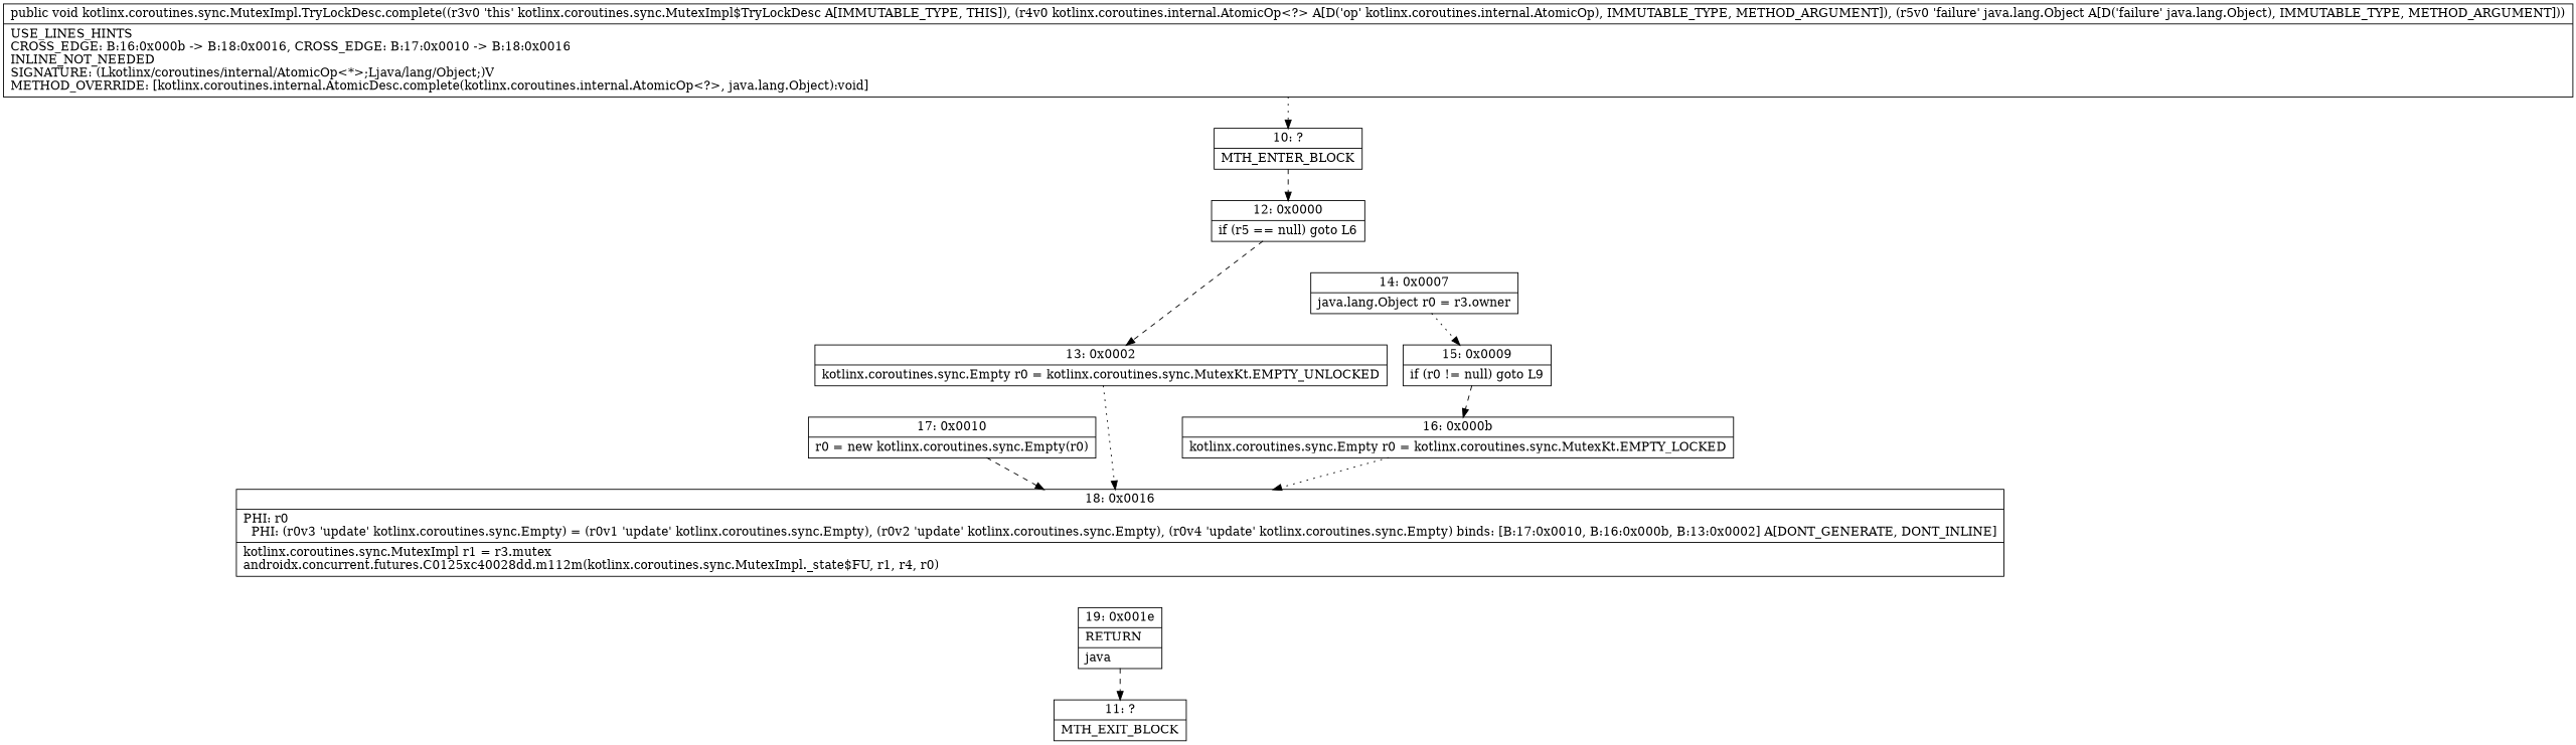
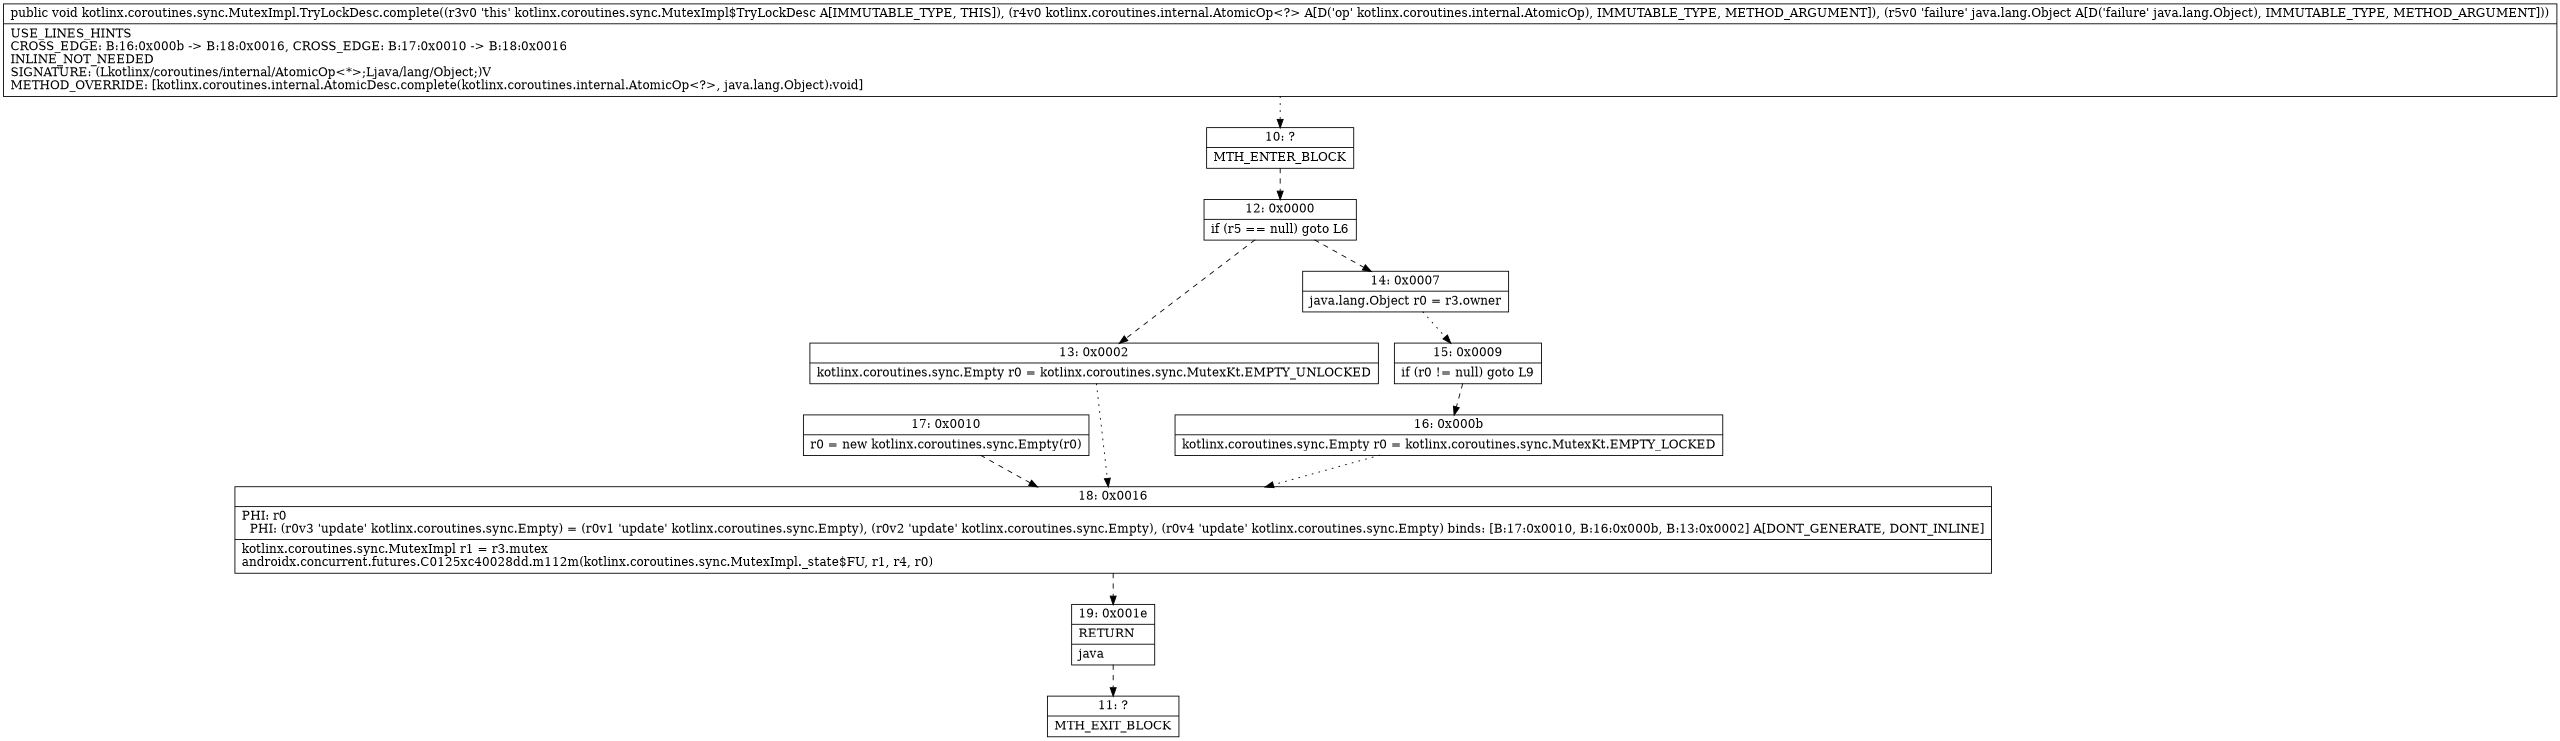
  digraph {
    node [shape=record]
    edge [style=dashed]
    n1 [label="{10\:\ ?|MTH_ENTER_BLOCK\l}"]
    n2 [label="{12\:\ 0x0000|if (r5 == null) goto L6\l}"]
    n3 [label="{13\:\ 0x0002|kotlinx.coroutines.sync.Empty r0 = kotlinx.coroutines.sync.MutexKt.EMPTY_UNLOCKED\l}"]
    n4 [label="{14\:\ 0x0007|java.lang.Object r0 = r3.owner\l}"]
    n5 [label="{18\:\ 0x0016|PHI: r0 \l  PHI: (r0v3 'update' kotlinx.coroutines.sync.Empty) = (r0v1 'update' kotlinx.coroutines.sync.Empty), (r0v2 'update' kotlinx.coroutines.sync.Empty), (r0v4 'update' kotlinx.coroutines.sync.Empty) binds: [B:17:0x0010, B:16:0x000b, B:13:0x0002] A[DONT_GENERATE, DONT_INLINE]\l|kotlinx.coroutines.sync.MutexImpl r1 = r3.mutex\landroidx.concurrent.futures.C0125xc40028dd.m112m(kotlinx.coroutines.sync.MutexImpl._state$FU, r1, r4, r0)\l}"]
    n6 [label="{15\:\ 0x0009|if (r0 != null) goto L9\l}"]
    n7 [label="{19\:\ 0x001e|RETURN\l|java\l}"]
    n8 [label="{11\:\ ?|MTH_EXIT_BLOCK\l}"]
    n9 [label="{16\:\ 0x000b|kotlinx.coroutines.sync.Empty r0 = kotlinx.coroutines.sync.MutexKt.EMPTY_LOCKED\l}"]
    n10 [label="{17\:\ 0x0010|r0 = new kotlinx.coroutines.sync.Empty(r0)\l}"]
    n11 [label="{public void kotlinx.coroutines.sync.MutexImpl.TryLockDesc.complete((r3v0 'this' kotlinx.coroutines.sync.MutexImpl$TryLockDesc A[IMMUTABLE_TYPE, THIS]), (r4v0 kotlinx.coroutines.internal.AtomicOp\<?\> A[D('op' kotlinx.coroutines.internal.AtomicOp), IMMUTABLE_TYPE, METHOD_ARGUMENT]), (r5v0 'failure' java.lang.Object A[D('failure' java.lang.Object), IMMUTABLE_TYPE, METHOD_ARGUMENT]))  | USE_LINES_HINTS\lCROSS_EDGE: B:16:0x000b \-\> B:18:0x0016, CROSS_EDGE: B:17:0x0010 \-\> B:18:0x0016\lINLINE_NOT_NEEDED\lSIGNATURE: (Lkotlinx\/coroutines\/internal\/AtomicOp\<*\>;Ljava\/lang\/Object;)V\lMETHOD_OVERRIDE: [kotlinx.coroutines.internal.AtomicDesc.complete(kotlinx.coroutines.internal.AtomicOp\<?\>, java.lang.Object):void]\l}"]
    n1 -> n2
    n2 -> n3
+   n2 -> n4
    n3 -> n5 [style=dotted]
    n4 -> n6 [style=dotted]
+   n5 -> n7
    n6 -> n9
    n7 -> n8
    n9 -> n5 [style=dotted]
    n10 -> n5
    n11 -> n1 [style=dotted]
  }
